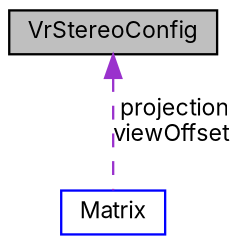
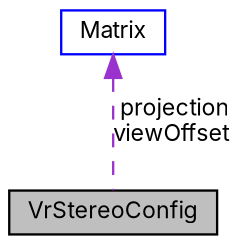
  digraph {
    fontname=Inter
    node [fontname=Inter fontsize=10 shape=record style=filled]
    n1 [color=black fillcolor=grey75 fontcolor=black height=0.2 label=VrStereoConfig width=0.4]
    n2 [color=blue fillcolor=white height=0.2 label=Matrix width=0.4]
-   n1 -> n2 [color=darkorchid3 dir=back fontname=Inter fontsize=10 label=" projection\nviewOffset" labelfontname=Helvetica labelfontsize=10 style=dashed]
+   n2 -> n1 [color=darkorchid3 dir=back fontname=Inter fontsize=10 label=" projection\nviewOffset" labelfontname=Helvetica labelfontsize=10 style=dashed]
  }
